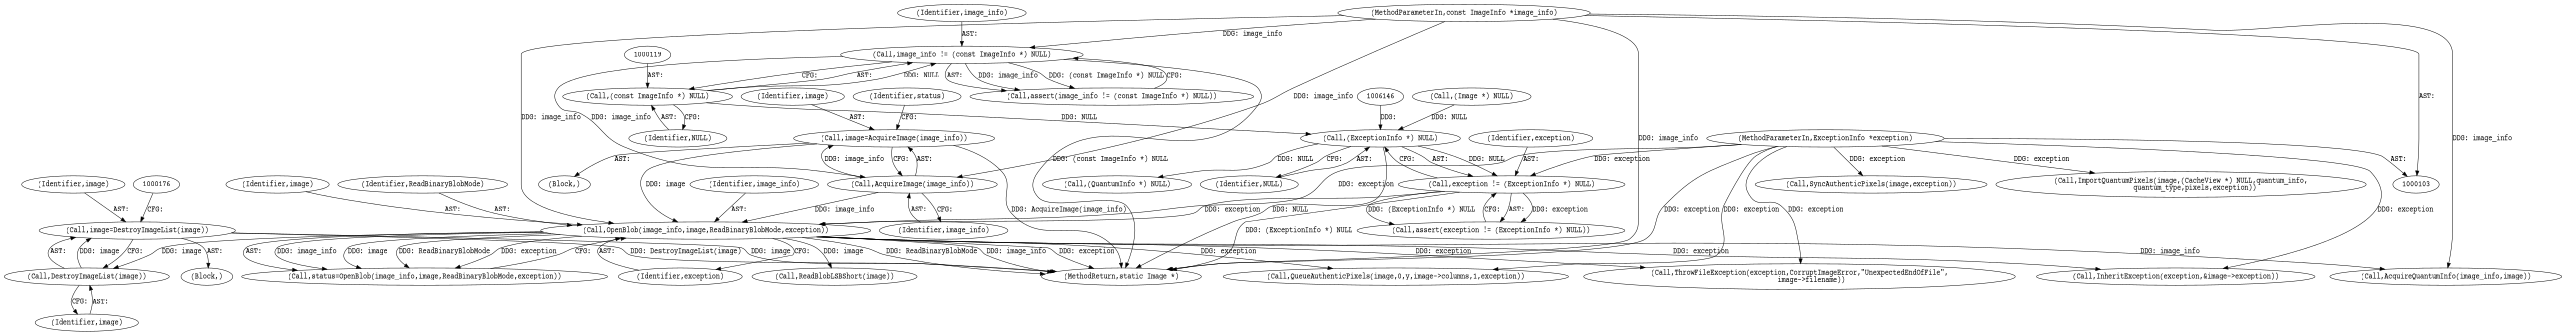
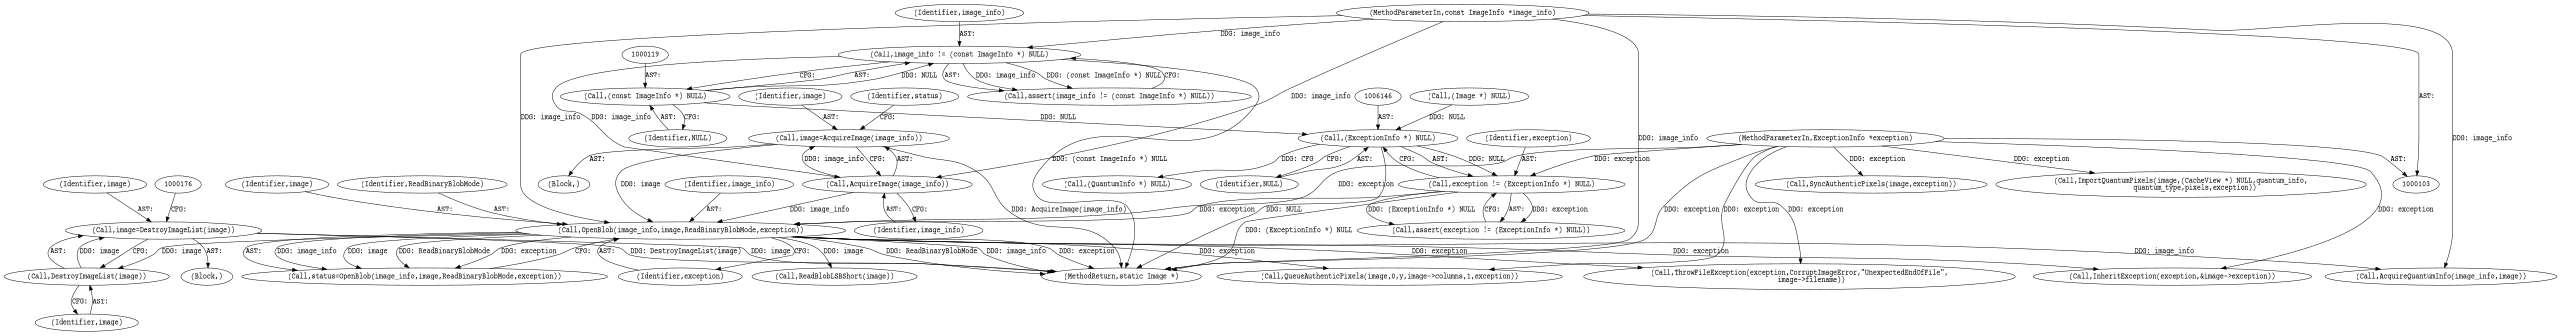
  digraph {
    fontname="Courier Prime"
    node [fontname="Courier Prime"]
    edge [fontname="Courier Prime"]
    n1 [label="(Call,image=DestroyImageList(image))"]
    n2 [label="(Call,DestroyImageList(image))"]
    n3 [label="(Block,)"]
    n4 [label="(MethodReturn,static Image *)"]
    n5 [label="(Identifier,image)"]
    n6 [label="(Call,OpenBlob(image_info,image,ReadBinaryBlobMode,exception))"]
    n7 [label="(Call,AcquireQuantumInfo(image_info,image))"]
    n8 [label="(Call,InheritException(exception,&image->exception))"]
    n9 [label="(Call,QueueAuthenticPixels(image,0,y,image->columns,1,exception))"]
    n10 [label="(Identifier,exception)"]
    n11 [label="(Call,status=OpenBlob(image_info,image,ReadBinaryBlobMode,exception))"]
    n12 [label="(Call,ThrowFileException(exception,CorruptImageError,\"UnexpectedEndOfFile\",\n      image->filename))"]
    n13 [label="(Call,ReadBlobLSBShort(image))"]
    n14 [label="(Call,AcquireImage(image_info))"]
    n15 [label="(Call,image=AcquireImage(image_info))"]
    n16 [label="(Identifier,image_info)"]
    n17 [label="(Block,)"]
    n18 [label="(Call,image_info != (const ImageInfo *) NULL)"]
    n19 [label="(Call,(const ImageInfo *) NULL)"]
    n20 [label="(Call,assert(image_info != (const ImageInfo *) NULL))"]
    n21 [label="(Call,(ExceptionInfo *) NULL)"]
    n22 [label="(Identifier,NULL)"]
    n23 [label="(MethodParameterIn,const ImageInfo *image_info)"]
    1000103
    n25 [label="(Call,exception != (ExceptionInfo *) NULL)"]
    n26 [label="(Identifier,NULL)"]
    n27 [label="(Call,(QuantumInfo *) NULL)"]
    n28 [label="(Call,assert(exception != (ExceptionInfo *) NULL))"]
    n29 [label="(MethodParameterIn,ExceptionInfo *exception)"]
    n30 [label="(Call,SyncAuthenticPixels(image,exception))"]
    n31 [label="(Call,ImportQuantumPixels(image,(CacheView *) NULL,quantum_info,\n       quantum_type,pixels,exception))"]
    n32 [label="(Call,(Image *) NULL)"]
    n33 [label="(Identifier,image)"]
    n34 [label="(Identifier,image_info)"]
    n35 [label="(Identifier,ReadBinaryBlobMode)"]
    n36 [label="(Identifier,image)"]
    n37 [label="(Identifier,image_info)"]
    n38 [label="(Identifier,image)"]
    n39 [label="(Identifier,status)"]
    n40 [label="(Identifier,exception)"]
    1000176
    1000119
    n43 [label=1006146]
    n1 -> n2 [label="CFG: "]
    n1 -> n3 [label="AST: "]
    n1 -> n4 [label="DDG: DestroyImageList(image)"]
    n1 -> n4 [label="DDG: image"]
    n2 -> n1 [label="AST: "]
    n2 -> n1 [label="DDG: image"]
    n2 -> n5 [label="CFG: "]
    n5 -> n2 [label="AST: "]
    n6 -> n2 [label="DDG: image"]
    n6 -> n4 [label="DDG: exception"]
    n6 -> n4 [label="DDG: ReadBinaryBlobMode"]
    n6 -> n4 [label="DDG: image_info"]
    n6 -> n7 [label="DDG: image_info"]
    n6 -> n8 [label="DDG: exception"]
    n6 -> n9 [label="DDG: exception"]
    n6 -> n10 [label="CFG: "]
    n6 -> n11 [label="AST: "]
    n6 -> n11 [label="DDG: image_info"]
    n6 -> n11 [label="DDG: image"]
    n6 -> n11 [label="DDG: ReadBinaryBlobMode"]
    n6 -> n11 [label="DDG: exception"]
    n6 -> n12 [label="DDG: exception"]
    n6 -> n13 [label="DDG: image"]
    n10 -> n6 [label="AST: "]
    n11 -> n6 [label="CFG: "]
    n14 -> n6 [label="DDG: image_info"]
    n14 -> n15 [label="AST: "]
    n14 -> n15 [label="DDG: image_info"]
    n14 -> n16 [label="CFG: "]
    n15 -> n4 [label="DDG: AcquireImage(image_info)"]
    n15 -> n6 [label="DDG: image"]
    n15 -> n14 [label="CFG: "]
    n15 -> n17 [label="AST: "]
    n16 -> n14 [label="AST: "]
    n18 -> n4 [label="DDG: (const ImageInfo *) NULL"]
    n18 -> n14 [label="DDG: image_info"]
    n18 -> n19 [label="CFG: "]
    n18 -> n20 [label="AST: "]
    n18 -> n20 [label="DDG: image_info"]
    n18 -> n20 [label="DDG: (const ImageInfo *) NULL"]
    n19 -> n18 [label="AST: "]
    n19 -> n18 [label="DDG: NULL"]
    n19 -> n21 [label="DDG: NULL"]
    n19 -> n22 [label="CFG: "]
    n20 -> n18 [label="CFG: "]
    n21 -> n4 [label="DDG: NULL"]
    n21 -> n25 [label="AST: "]
    n21 -> n25 [label="DDG: NULL"]
    n21 -> n26 [label="CFG: "]
-   n21 -> n27 [label="DDG: NULL"]
+   n21 -> n27 [label="DDG: CFG"]
    n22 -> n19 [label="AST: "]
    n23 -> n4 [label="DDG: image_info"]
    n23 -> n6 [label="DDG: image_info"]
    n23 -> n7 [label="DDG: image_info"]
    n23 -> n14 [label="DDG: image_info"]
    n23 -> n18 [label="DDG: image_info"]
    n23 -> 1000103 [label="AST: "]
    n25 -> n4 [label="DDG: (ExceptionInfo *) NULL"]
    n25 -> n6 [label="DDG: exception"]
    n25 -> n21 [label="CFG: "]
    n25 -> n28 [label="AST: "]
    n25 -> n28 [label="DDG: exception"]
    n25 -> n28 [label="DDG: (ExceptionInfo *) NULL"]
    n26 -> n21 [label="AST: "]
    n28 -> n25 [label="CFG: "]
    n29 -> n4 [label="DDG: exception"]
    n29 -> n6 [label="DDG: exception"]
    n29 -> n8 [label="DDG: exception"]
    n29 -> n9 [label="DDG: exception"]
    n29 -> n12 [label="DDG: exception"]
    n29 -> 1000103 [label="AST: "]
    n29 -> n25 [label="DDG: exception"]
    n29 -> n30 [label="DDG: exception"]
    n29 -> n31 [label="DDG: exception"]
    n32 -> n21 [label="DDG: NULL"]
    n33 -> n6 [label="AST: "]
    n34 -> n18 [label="AST: "]
    n35 -> n6 [label="AST: "]
    n36 -> n15 [label="AST: "]
    n37 -> n6 [label="AST: "]
    n38 -> n1 [label="AST: "]
    n39 -> n15 [label="CFG: "]
    n40 -> n25 [label="AST: "]
    1000176 -> n1 [label="CFG: "]
    1000119 -> n19 [label="AST: "]
-   n43 -> n21 [label="DDG: "]
+   n43 -> n21 [label="AST: "]
  }
